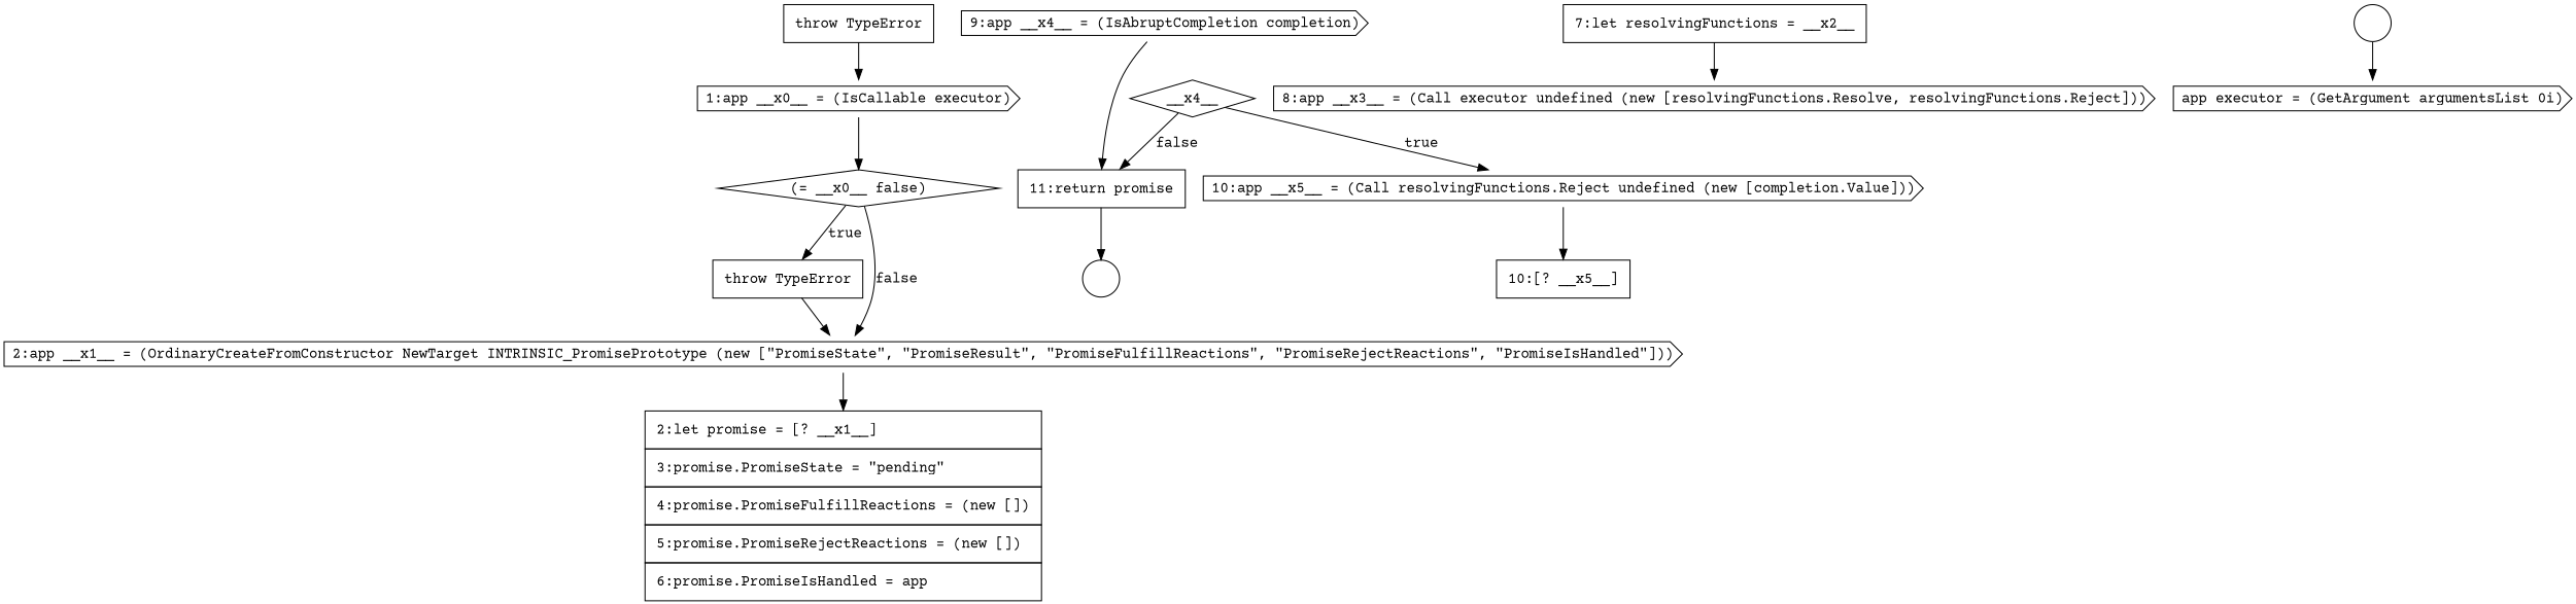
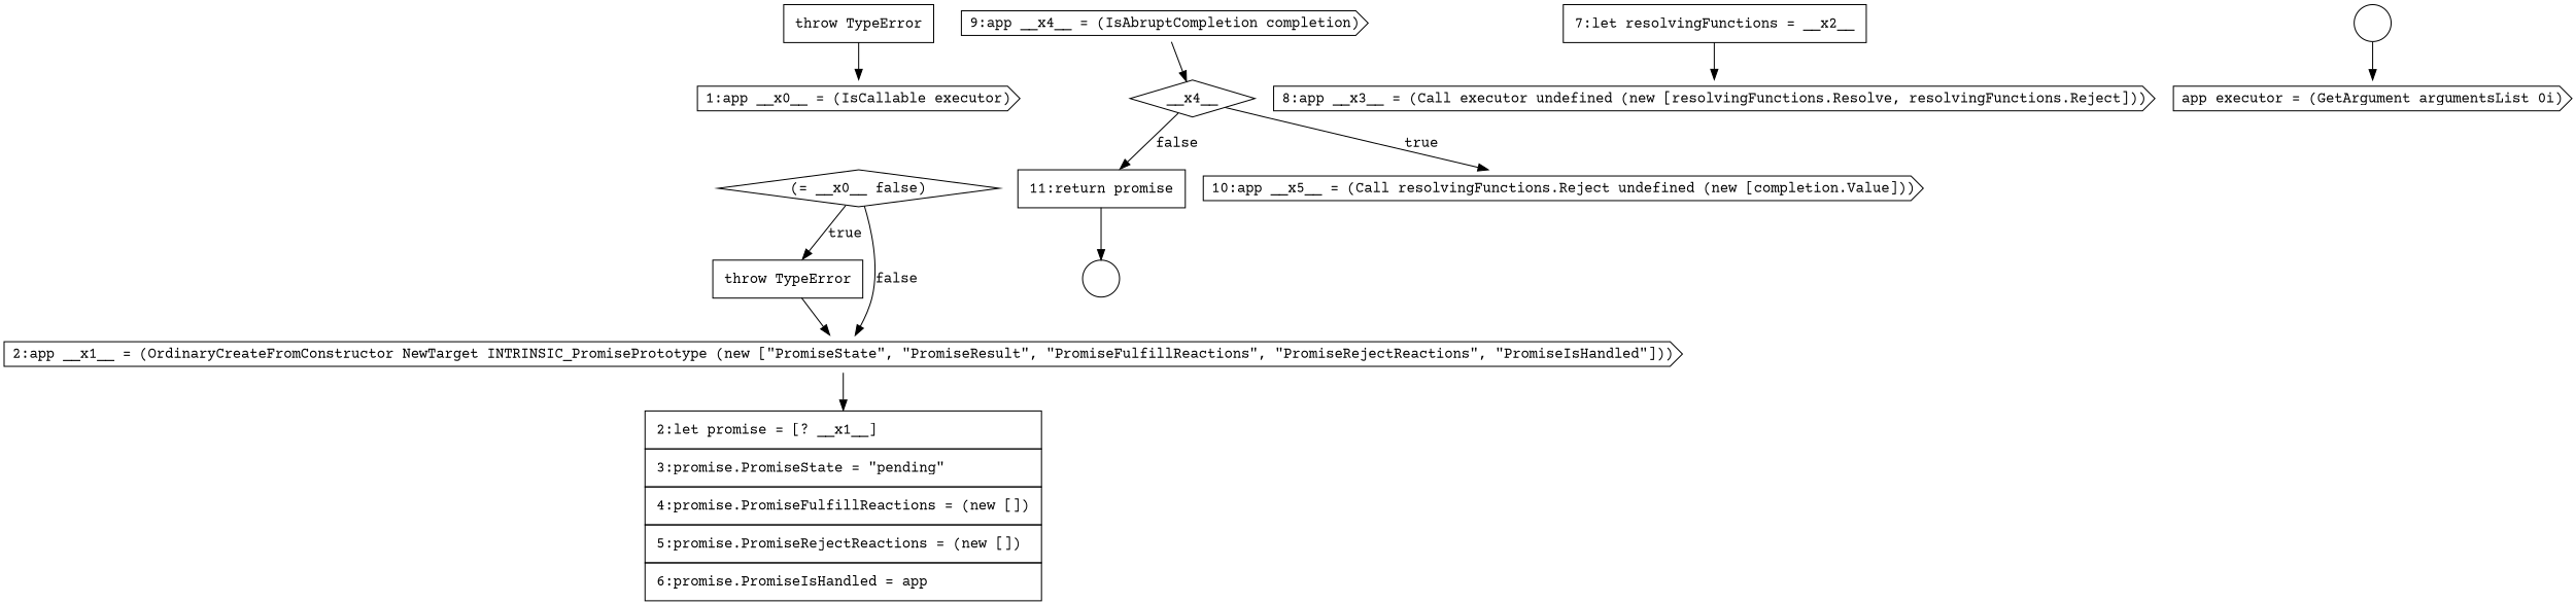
  digraph {
    fontname="Courier Prime"
    node [color=black fillcolor=white fontname="Courier Prime" shape=none style=filled]
    edge [color=black fontname="Courier Prime"]
    n1 [label=<<font color="black">     <table border="0" cellborder="1" cellspacing="0" cellpadding="10">       <tr><td align="left">throw TypeError</td></tr>     </table>   </font>> margin=0]
    n2 [label=<<font color="black">1:app __x0__ = (IsCallable executor)</font>> shape=cds]
    n3 [label=<<font color="black">(= __x0__ false)</font>> shape=diamond]
    n4 [label=<<font color="black">10:app __x5__ = (Call resolvingFunctions.Reject undefined (new [completion.Value]))</font>> shape=cds]
-   n5 [label=<<font color="black">     <table border="0" cellborder="1" cellspacing="0" cellpadding="10">       <tr><td align="left">10:[? __x5__]</td></tr>     </table>   </font>> margin=0]
    n6 [label=<<font color="black">     <table border="0" cellborder="1" cellspacing="0" cellpadding="10">       <tr><td align="left">7:let resolvingFunctions = __x2__</td></tr>     </table>   </font>> margin=0]
    n7 [label=<<font color="black">8:app __x3__ = (Call executor undefined (new [resolvingFunctions.Resolve, resolvingFunctions.Reject]))</font>> shape=cds]
    n8 [label=<<font color="black">     <table border="0" cellborder="1" cellspacing="0" cellpadding="10">       <tr><td align="left">2:let promise = [? __x1__]</td></tr>       <tr><td align="left">3:promise.PromiseState = &quot;pending&quot;</td></tr>       <tr><td align="left">4:promise.PromiseFulfillReactions = (new [])</td></tr>       <tr><td align="left">5:promise.PromiseRejectReactions = (new [])</td></tr>       <tr><td align="left">6:promise.PromiseIsHandled = app</td></tr>     </table>   </font>> margin=0]
    n9 [label=<<font color="black">     <table border="0" cellborder="1" cellspacing="0" cellpadding="10">       <tr><td align="left">11:return promise</td></tr>     </table>   </font>> margin=0]
    n10 [label=" " shape=circle]
    n11 [label=<<font color="black">     <table border="0" cellborder="1" cellspacing="0" cellpadding="10">       <tr><td align="left">throw TypeError</td></tr>     </table>   </font>> margin=0]
    n12 [label=<<font color="black">2:app __x1__ = (OrdinaryCreateFromConstructor NewTarget INTRINSIC_PromisePrototype (new [&quot;PromiseState&quot;, &quot;PromiseResult&quot;, &quot;PromiseFulfillReactions&quot;, &quot;PromiseRejectReactions&quot;, &quot;PromiseIsHandled&quot;]))</font>> shape=cds]
    n13 [label=" " shape=circle]
    n14 [label=<<font color="black">app executor = (GetArgument argumentsList 0i)</font>> shape=cds]
    n15 [label=<<font color="black">9:app __x4__ = (IsAbruptCompletion completion)</font>> shape=cds]
    n16 [label=<<font color="black">__x4__</font>> shape=diamond]
    n1 -> n2
-   n2 -> n3
    n3 -> n11 [label=<<font color="black">true</font>>]
    n3 -> n12 [label=<<font color="black">false</font>>]
-   n4 -> n5
    n6 -> n7
    n9 -> n10
    n11 -> n12
    n12 -> n8
    n13 -> n14
-   n15 -> n9
+   n15 -> n16
    n16 -> n4 [label=<<font color="black">true</font>>]
    n16 -> n9 [label=<<font color="black">false</font>>]
  }
